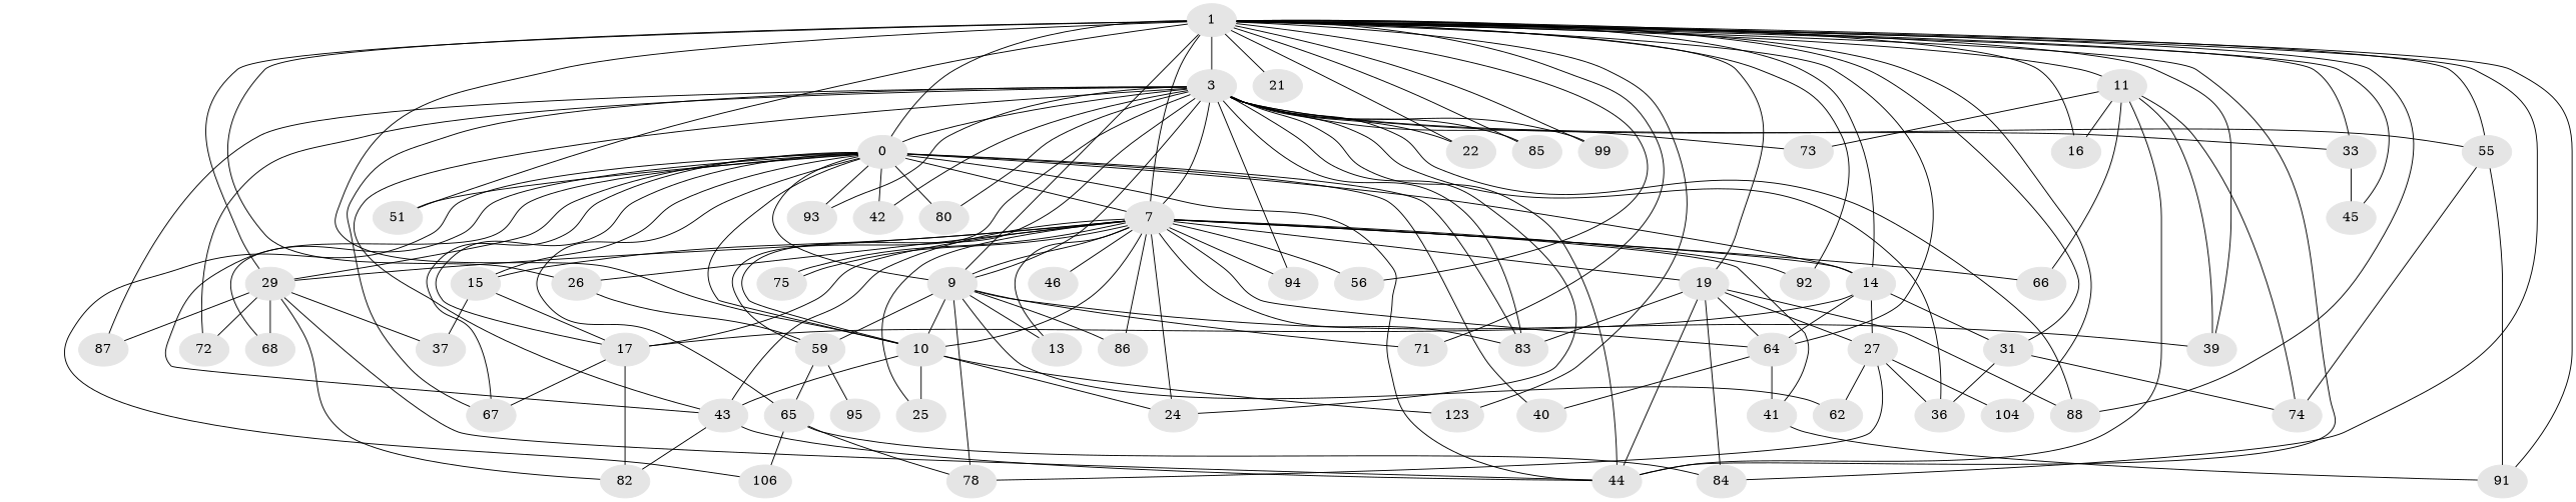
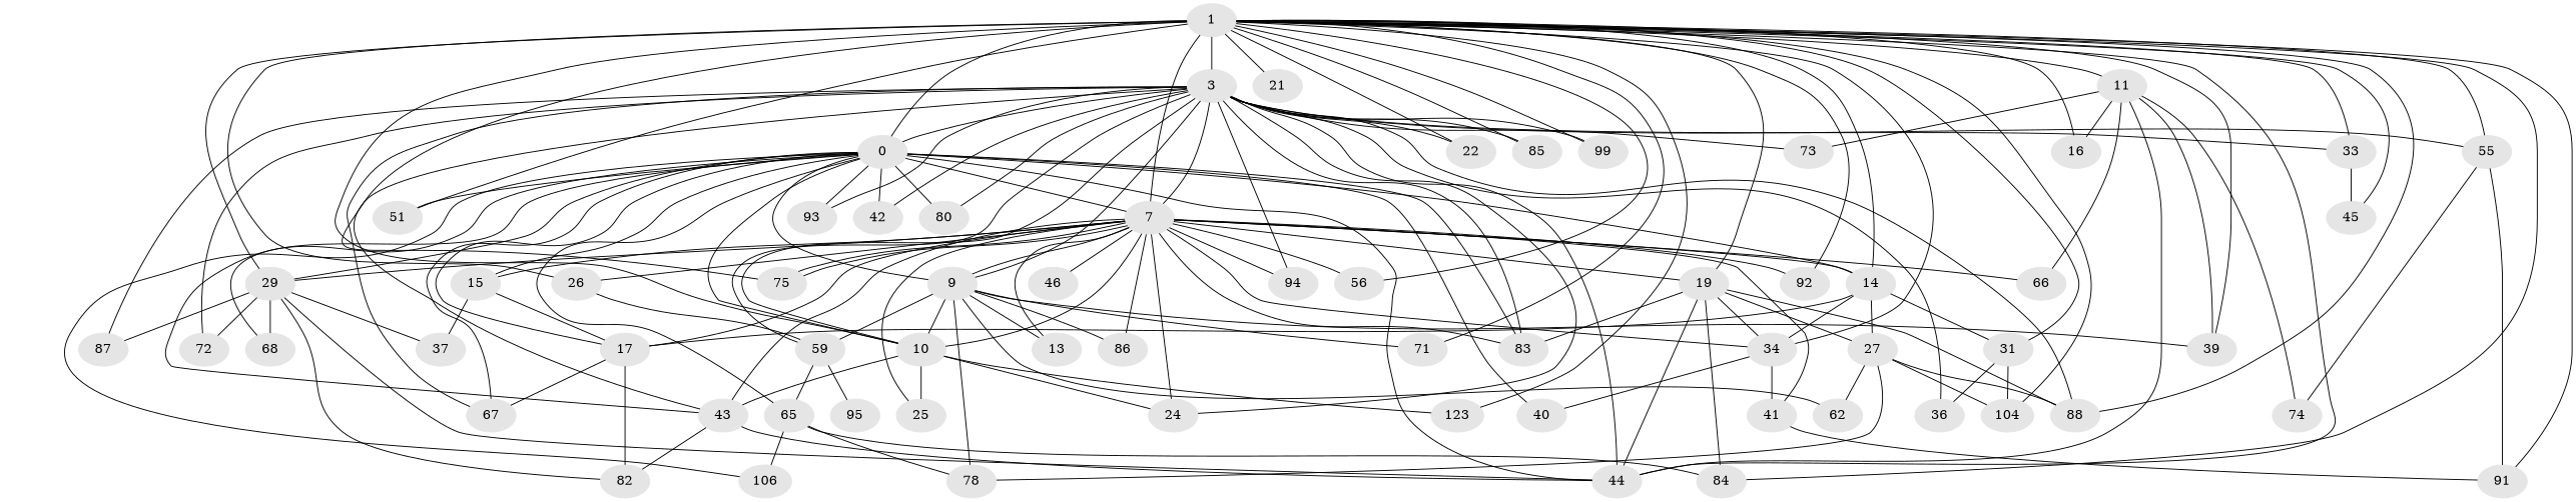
  graph {
    node [color=gray90 style=filled]
    1 [super="+2"]
    3 [super="+18+28+5"]
    n3 [label=0 super="+23"]
    7 [super="+20+8+38+53+35+105+102"]
    9 [super="+98+48"]
    10
    11
    14
    16
    19
    21
    22
    26
    29 [super="+96+30"]
    31
    33
-   34 [super="+120+128" label=64]
+   34 [super="+120+128"]
    39
    44 [super="+57"]
    45
    51
    55 [super="+69"]
    56
    71
    84
    85
    88
    91
    92
    99
    104
    123
    59 [super="+107+109"]
    24 [super="+52"]
    36
    42
    43 [super="+118+97"]
    67 [super="+129"]
    72
    73
    80
    83 [super="+132"]
    87
    93
    94
    15
    17 [super="+100"]
    40
    65 [super="+135"]
    68
    106
    46 [super="+77"]
    13
    25
    41
    75
    n57 [label=66 super="+101"]
    86
    62
    78 [super="+121"]
    74 [super="+79"]
    27
    37
    82
    95
    1 -- 3 [weight=10]
    1 -- n3 [weight=4]
    1 -- 7 [weight=8]
-   1 -- 9 [weight=3]
+   1 -- 75 [weight=3]
    1 -- 10 [weight=3]
    1 -- 11 [weight=2]
    1 -- 14
    1 -- 16
    1 -- 19
    1 -- 21 [weight=2]
    1 -- 22
    1 -- 26
    1 -- 29 [weight=2]
    1 -- 31
    1 -- 33
    1 -- 34
    1 -- 39
    1 -- 44 [weight=2]
    1 -- 45
    1 -- 51
    1 -- 55 [weight=2]
    1 -- 56
    1 -- 71
    1 -- 84
    1 -- 85
    1 -- 88
    1 -- 91
    1 -- 92
    1 -- 99
    1 -- 104
    1 -- 123
    3 -- n3 [weight=4]
    3 -- 7 [weight=8]
    3 -- 9 [weight=2]
    3 -- 10 [weight=2]
    3 -- 22
    3 -- 33 [weight=2]
    3 -- 44 [weight=2]
    3 -- 55
    3 -- 85
    3 -- 88
    3 -- 99
    3 -- 59
    3 -- 24
    3 -- 36
    3 -- 42
    3 -- 43
    3 -- 67
    3 -- 72
    3 -- 73
    3 -- 80
    3 -- 83
    3 -- 87
    3 -- 93
    3 -- 94
    n3 -- 7 [weight=5]
    n3 -- 9
    n3 -- 10
    n3 -- 14
    n3 -- 29
    n3 -- 44
    n3 -- 51
    n3 -- 42
    n3 -- 43
    n3 -- 67
    n3 -- 80
    n3 -- 83
    n3 -- 93
    n3 -- 15
    n3 -- 17
    n3 -- 40
    n3 -- 65
    n3 -- 68
    n3 -- 106
    7 -- 9 [weight=3]
    7 -- 10 [weight=2]
    7 -- 14
    7 -- 19
    7 -- 26
    7 -- 29 [weight=3]
    7 -- 34
    7 -- 56
    7 -- 92
    7 -- 24 [weight=3]
    7 -- 43 [weight=2]
    7 -- 83
    7 -- 94
    7 -- 15
    7 -- 17 [weight=2]
    7 -- 46
    7 -- 13 [weight=2]
    7 -- 25
    7 -- 41
    7 -- 75
    7 -- 75
    7 -- n57 [weight=2]
    7 -- 86
    9 -- 10
    9 -- 39
    9 -- 71
    9 -- 59
    9 -- 13
    9 -- 86
    9 -- 62
    9 -- 78
    10 -- 123
    10 -- 24
    10 -- 43
    10 -- 25
    11 -- 16
    11 -- 39
    11 -- 44
    11 -- 73
    11 -- n57
    11 -- 74
    14 -- 31
    14 -- 34
    14 -- 17
    14 -- 27
    19 -- 34
    19 -- 44
    19 -- 84
    19 -- 88
    19 -- 83
    19 -- 27
    26 -- 59
    29 -- 44
    29 -- 72
    29 -- 87
    29 -- 68
    29 -- 37
    29 -- 82
    31 -- 36
-   31 -- 74
+   31 -- 104
    33 -- 45
    34 -- 40
    34 -- 41
    55 -- 91
    55 -- 74
    59 -- 65
    59 -- 95
    43 -- 44
    43 -- 82
    15 -- 17
    15 -- 37
    17 -- 67
    17 -- 82
    65 -- 84
    65 -- 106
    65 -- 78
    41 -- 91
    27 -- 104
-   27 -- 36
+   27 -- 88
    27 -- 62
    27 -- 78
  }
